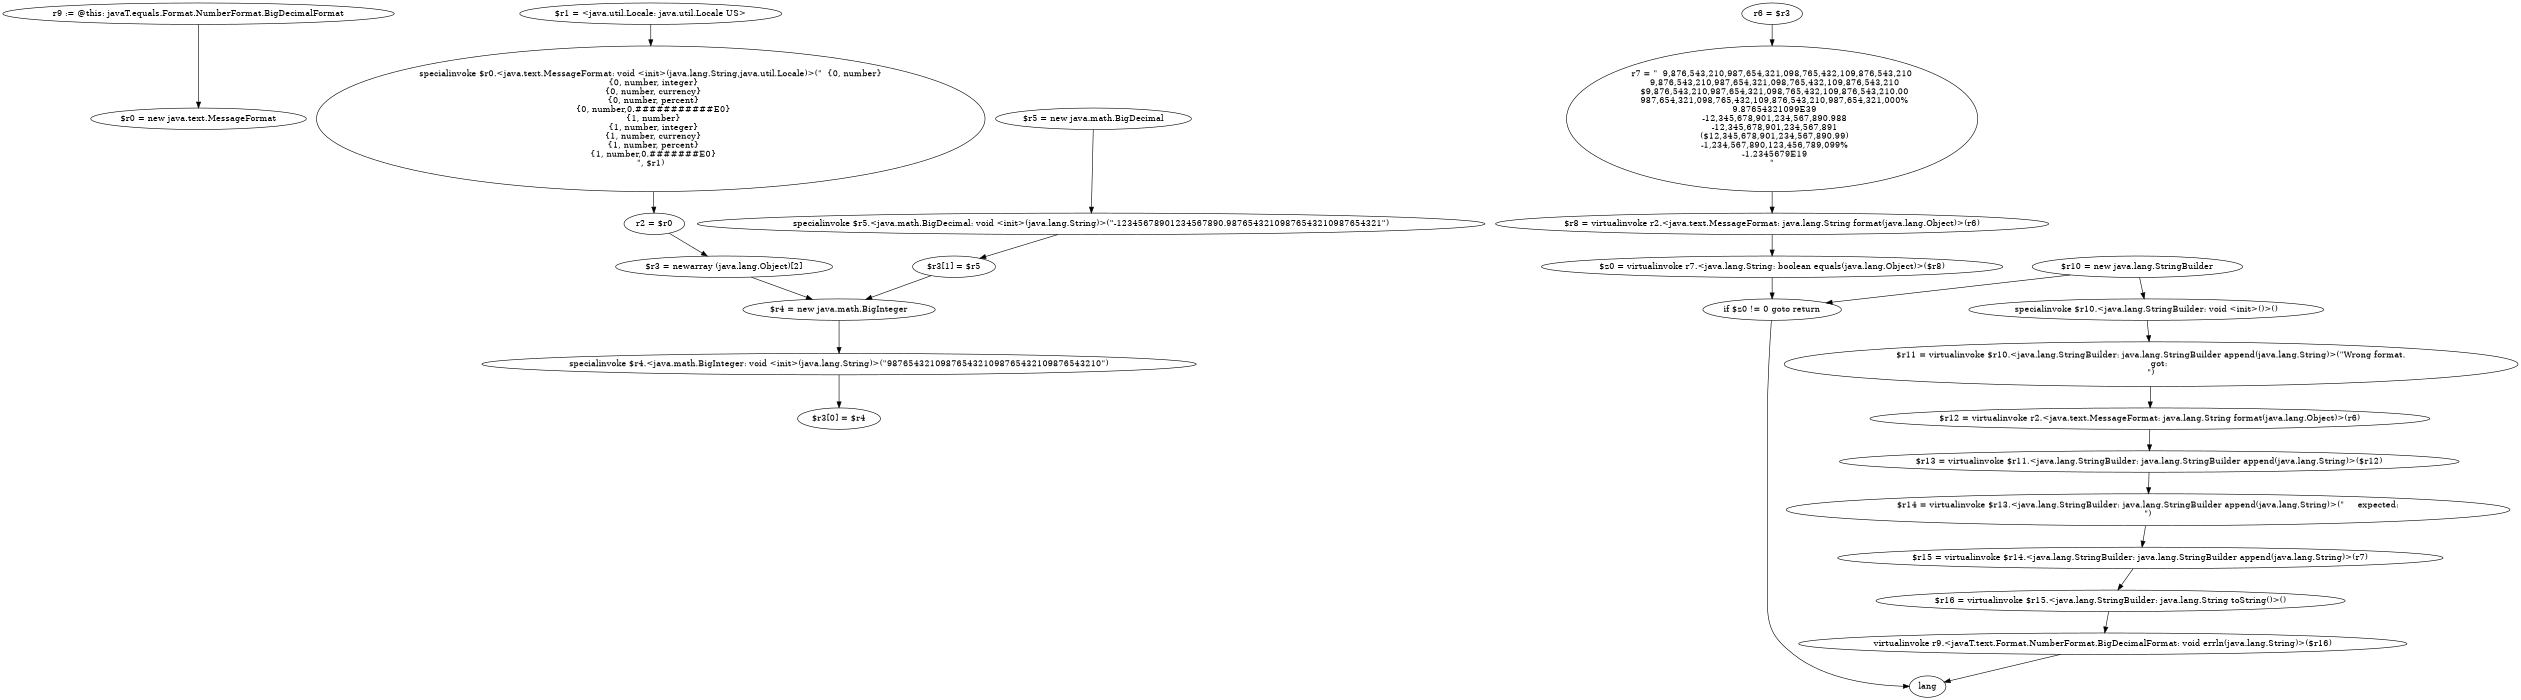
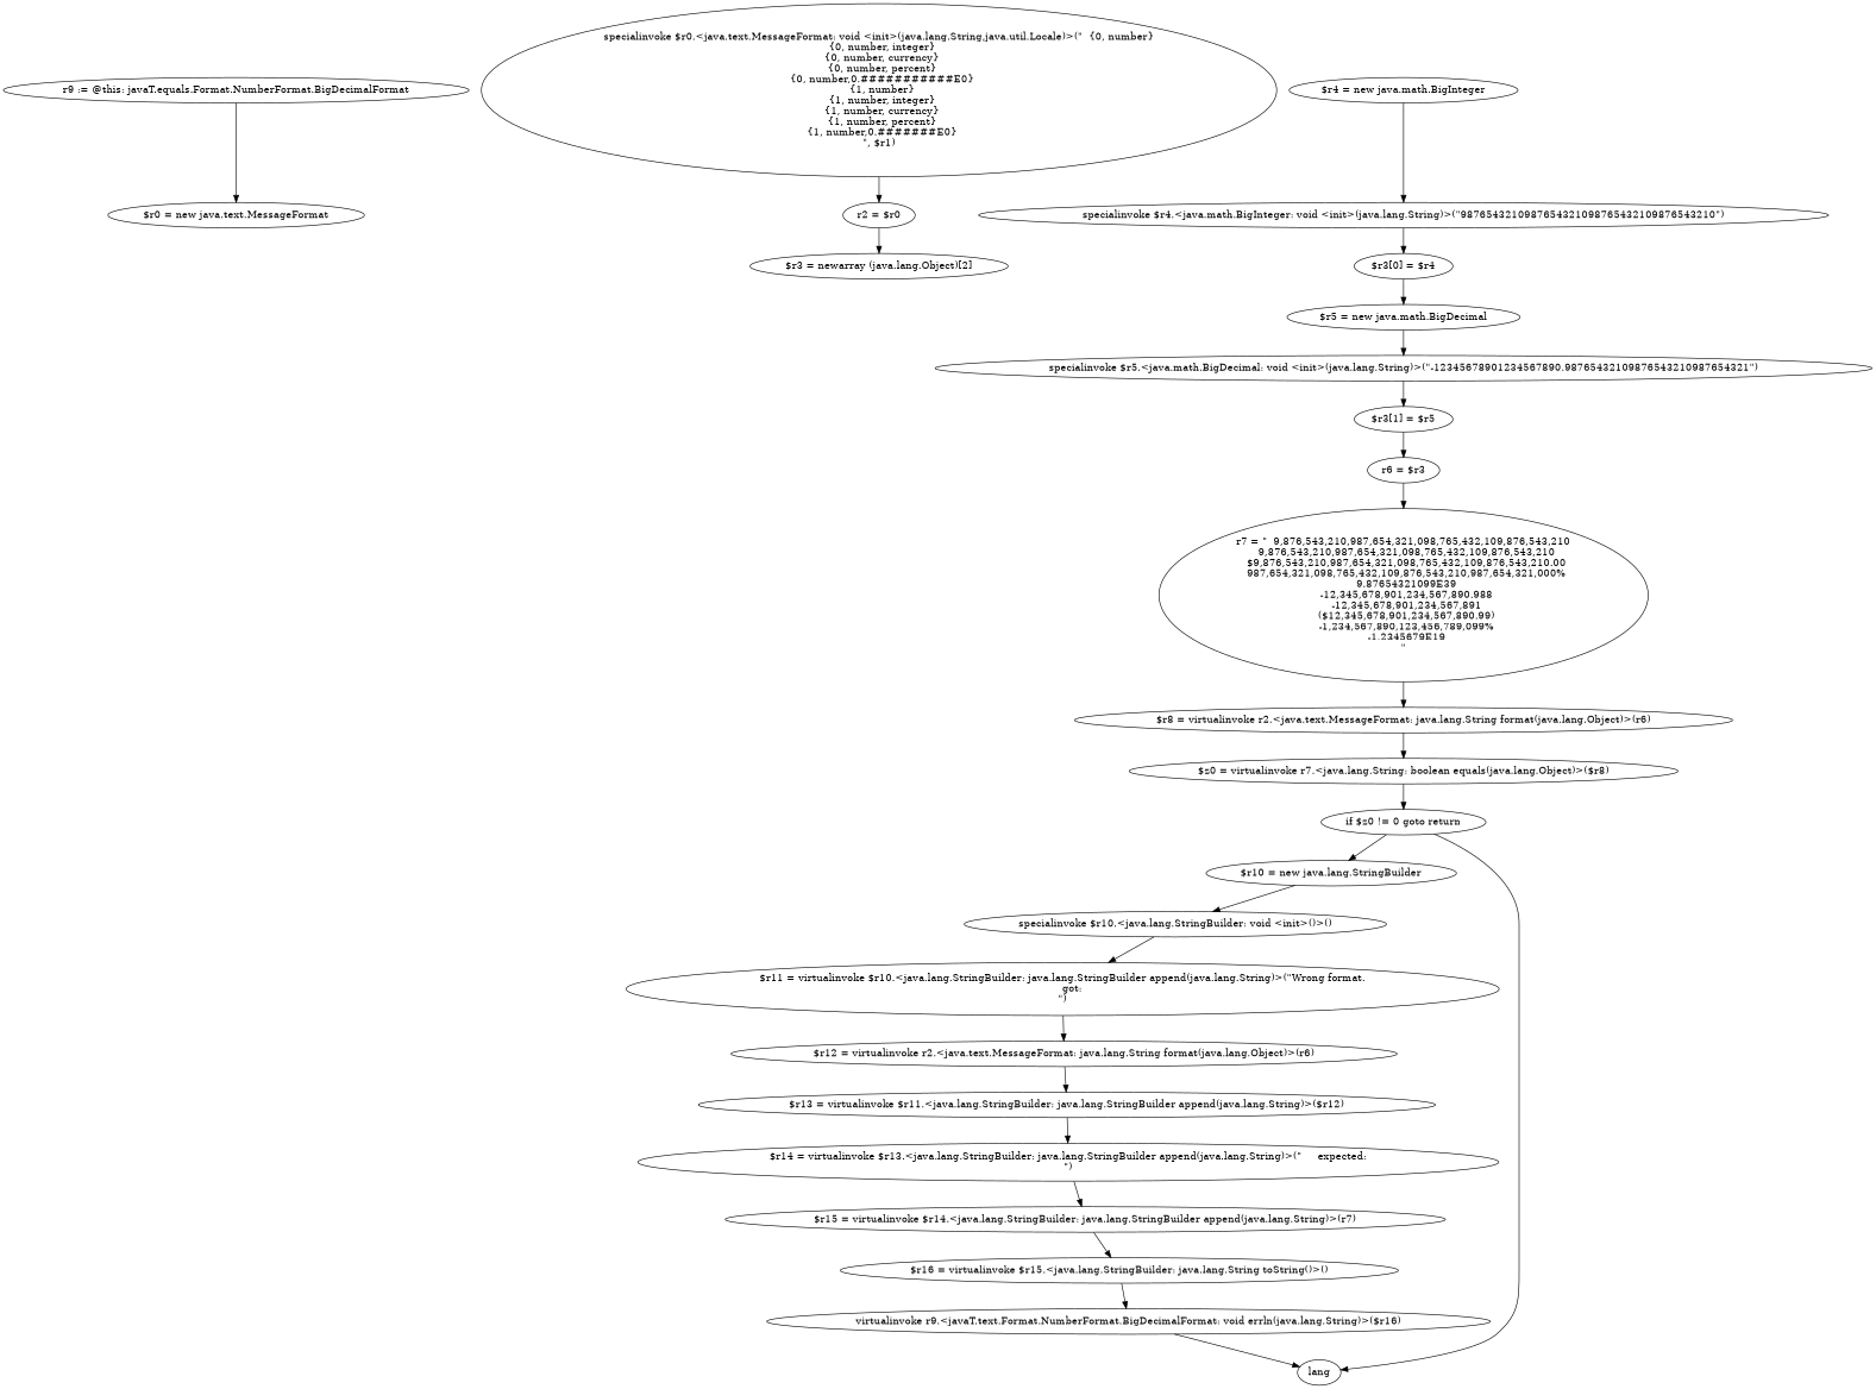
  digraph {
    n1 [label="r9 := @this: javaT.equals.Format.NumberFormat.BigDecimalFormat"]
    "$r0 = new java.text.MessageFormat"
-   "$r1 = <java.util.Locale: java.util.Locale US>"
    "specialinvoke $r0.<java.text.MessageFormat: void <init>(java.lang.String,java.util.Locale)>(\"  {0, number}\n  {0, number, integer}\n  {0, number, currency}\n  {0, number, percent}\n  {0, number,0.###########E0}\n  {1, number}\n  {1, number, integer}\n  {1, number, currency}\n  {1, number, percent}\n  {1, number,0.#######E0}\n\", $r1)"
    "r2 = $r0"
    "$r3 = newarray (java.lang.Object)[2]"
    "$r4 = new java.math.BigInteger"
    "specialinvoke $r4.<java.math.BigInteger: void <init>(java.lang.String)>(\"9876543210987654321098765432109876543210\")"
    "$r3[0] = $r4"
    "$r5 = new java.math.BigDecimal"
    "specialinvoke $r5.<java.math.BigDecimal: void <init>(java.lang.String)>(\"-12345678901234567890.98765432109876543210987654321\")"
    "$r3[1] = $r5"
    "r6 = $r3"
    "r7 = \"  9,876,543,210,987,654,321,098,765,432,109,876,543,210\n  9,876,543,210,987,654,321,098,765,432,109,876,543,210\n  $9,876,543,210,987,654,321,098,765,432,109,876,543,210.00\n  987,654,321,098,765,432,109,876,543,210,987,654,321,000%\n  9.87654321099E39\n  -12,345,678,901,234,567,890.988\n  -12,345,678,901,234,567,891\n  ($12,345,678,901,234,567,890.99)\n  -1,234,567,890,123,456,789,099%\n  -1.2345679E19\n\""
    "$r8 = virtualinvoke r2.<java.text.MessageFormat: java.lang.String format(java.lang.Object)>(r6)"
    "$z0 = virtualinvoke r7.<java.lang.String: boolean equals(java.lang.Object)>($r8)"
    "if $z0 != 0 goto return"
    "$r10 = new java.lang.StringBuilder"
    n19 [label=lang]
    "specialinvoke $r10.<java.lang.StringBuilder: void <init>()>()"
    "$r11 = virtualinvoke $r10.<java.lang.StringBuilder: java.lang.StringBuilder append(java.lang.String)>(\"Wrong format.\n      got:\n\")"
    "$r12 = virtualinvoke r2.<java.text.MessageFormat: java.lang.String format(java.lang.Object)>(r6)"
    "$r13 = virtualinvoke $r11.<java.lang.StringBuilder: java.lang.StringBuilder append(java.lang.String)>($r12)"
    "$r14 = virtualinvoke $r13.<java.lang.StringBuilder: java.lang.StringBuilder append(java.lang.String)>(\"     expected:\n\")"
    "$r15 = virtualinvoke $r14.<java.lang.StringBuilder: java.lang.StringBuilder append(java.lang.String)>(r7)"
    "$r16 = virtualinvoke $r15.<java.lang.StringBuilder: java.lang.String toString()>()"
    "virtualinvoke r9.<javaT.text.Format.NumberFormat.BigDecimalFormat: void errln(java.lang.String)>($r16)"
    n1 -> "$r0 = new java.text.MessageFormat"
-   "$r1 = <java.util.Locale: java.util.Locale US>" -> "specialinvoke $r0.<java.text.MessageFormat: void <init>(java.lang.String,java.util.Locale)>(\"  {0, number}\n  {0, number, integer}\n  {0, number, currency}\n  {0, number, percent}\n  {0, number,0.###########E0}\n  {1, number}\n  {1, number, integer}\n  {1, number, currency}\n  {1, number, percent}\n  {1, number,0.#######E0}\n\", $r1)"
    "specialinvoke $r0.<java.text.MessageFormat: void <init>(java.lang.String,java.util.Locale)>(\"  {0, number}\n  {0, number, integer}\n  {0, number, currency}\n  {0, number, percent}\n  {0, number,0.###########E0}\n  {1, number}\n  {1, number, integer}\n  {1, number, currency}\n  {1, number, percent}\n  {1, number,0.#######E0}\n\", $r1)" -> "r2 = $r0"
    "r2 = $r0" -> "$r3 = newarray (java.lang.Object)[2]"
-   "$r3 = newarray (java.lang.Object)[2]" -> "$r4 = new java.math.BigInteger"
    "$r4 = new java.math.BigInteger" -> "specialinvoke $r4.<java.math.BigInteger: void <init>(java.lang.String)>(\"9876543210987654321098765432109876543210\")"
    "specialinvoke $r4.<java.math.BigInteger: void <init>(java.lang.String)>(\"9876543210987654321098765432109876543210\")" -> "$r3[0] = $r4"
+   "$r3[0] = $r4" -> "$r5 = new java.math.BigDecimal"
    "$r5 = new java.math.BigDecimal" -> "specialinvoke $r5.<java.math.BigDecimal: void <init>(java.lang.String)>(\"-12345678901234567890.98765432109876543210987654321\")"
    "specialinvoke $r5.<java.math.BigDecimal: void <init>(java.lang.String)>(\"-12345678901234567890.98765432109876543210987654321\")" -> "$r3[1] = $r5"
-   "$r3[1] = $r5" -> "$r4 = new java.math.BigInteger"
+   "$r3[1] = $r5" -> "r6 = $r3"
    "r6 = $r3" -> "r7 = \"  9,876,543,210,987,654,321,098,765,432,109,876,543,210\n  9,876,543,210,987,654,321,098,765,432,109,876,543,210\n  $9,876,543,210,987,654,321,098,765,432,109,876,543,210.00\n  987,654,321,098,765,432,109,876,543,210,987,654,321,000%\n  9.87654321099E39\n  -12,345,678,901,234,567,890.988\n  -12,345,678,901,234,567,891\n  ($12,345,678,901,234,567,890.99)\n  -1,234,567,890,123,456,789,099%\n  -1.2345679E19\n\""
    "r7 = \"  9,876,543,210,987,654,321,098,765,432,109,876,543,210\n  9,876,543,210,987,654,321,098,765,432,109,876,543,210\n  $9,876,543,210,987,654,321,098,765,432,109,876,543,210.00\n  987,654,321,098,765,432,109,876,543,210,987,654,321,000%\n  9.87654321099E39\n  -12,345,678,901,234,567,890.988\n  -12,345,678,901,234,567,891\n  ($12,345,678,901,234,567,890.99)\n  -1,234,567,890,123,456,789,099%\n  -1.2345679E19\n\"" -> "$r8 = virtualinvoke r2.<java.text.MessageFormat: java.lang.String format(java.lang.Object)>(r6)"
    "$r8 = virtualinvoke r2.<java.text.MessageFormat: java.lang.String format(java.lang.Object)>(r6)" -> "$z0 = virtualinvoke r7.<java.lang.String: boolean equals(java.lang.Object)>($r8)"
    "$z0 = virtualinvoke r7.<java.lang.String: boolean equals(java.lang.Object)>($r8)" -> "if $z0 != 0 goto return"
-   "$r10 = new java.lang.StringBuilder" -> "if $z0 != 0 goto return"
+   "if $z0 != 0 goto return" -> "$r10 = new java.lang.StringBuilder"
    "if $z0 != 0 goto return" -> n19
    "$r10 = new java.lang.StringBuilder" -> "specialinvoke $r10.<java.lang.StringBuilder: void <init>()>()"
    "specialinvoke $r10.<java.lang.StringBuilder: void <init>()>()" -> "$r11 = virtualinvoke $r10.<java.lang.StringBuilder: java.lang.StringBuilder append(java.lang.String)>(\"Wrong format.\n      got:\n\")"
    "$r11 = virtualinvoke $r10.<java.lang.StringBuilder: java.lang.StringBuilder append(java.lang.String)>(\"Wrong format.\n      got:\n\")" -> "$r12 = virtualinvoke r2.<java.text.MessageFormat: java.lang.String format(java.lang.Object)>(r6)"
    "$r12 = virtualinvoke r2.<java.text.MessageFormat: java.lang.String format(java.lang.Object)>(r6)" -> "$r13 = virtualinvoke $r11.<java.lang.StringBuilder: java.lang.StringBuilder append(java.lang.String)>($r12)"
    "$r13 = virtualinvoke $r11.<java.lang.StringBuilder: java.lang.StringBuilder append(java.lang.String)>($r12)" -> "$r14 = virtualinvoke $r13.<java.lang.StringBuilder: java.lang.StringBuilder append(java.lang.String)>(\"     expected:\n\")"
    "$r14 = virtualinvoke $r13.<java.lang.StringBuilder: java.lang.StringBuilder append(java.lang.String)>(\"     expected:\n\")" -> "$r15 = virtualinvoke $r14.<java.lang.StringBuilder: java.lang.StringBuilder append(java.lang.String)>(r7)"
    "$r15 = virtualinvoke $r14.<java.lang.StringBuilder: java.lang.StringBuilder append(java.lang.String)>(r7)" -> "$r16 = virtualinvoke $r15.<java.lang.StringBuilder: java.lang.String toString()>()"
    "$r16 = virtualinvoke $r15.<java.lang.StringBuilder: java.lang.String toString()>()" -> "virtualinvoke r9.<javaT.text.Format.NumberFormat.BigDecimalFormat: void errln(java.lang.String)>($r16)"
    "virtualinvoke r9.<javaT.text.Format.NumberFormat.BigDecimalFormat: void errln(java.lang.String)>($r16)" -> n19
  }
